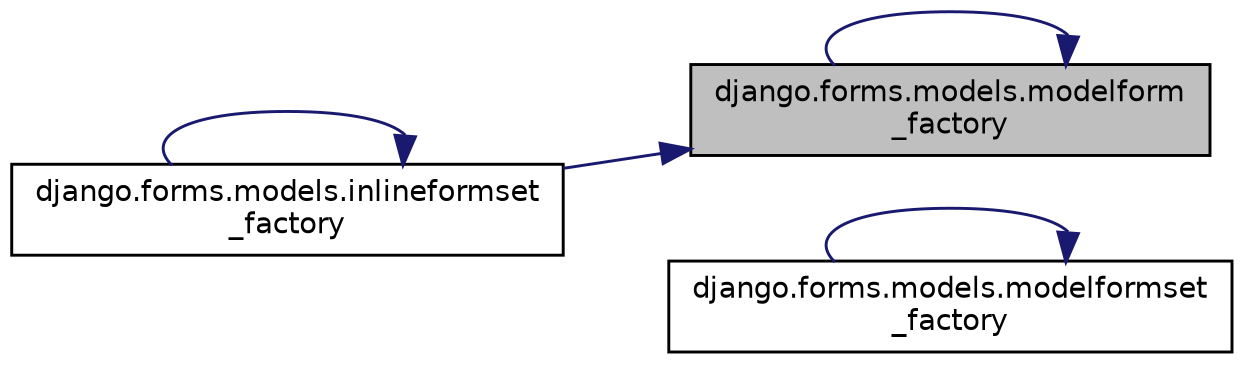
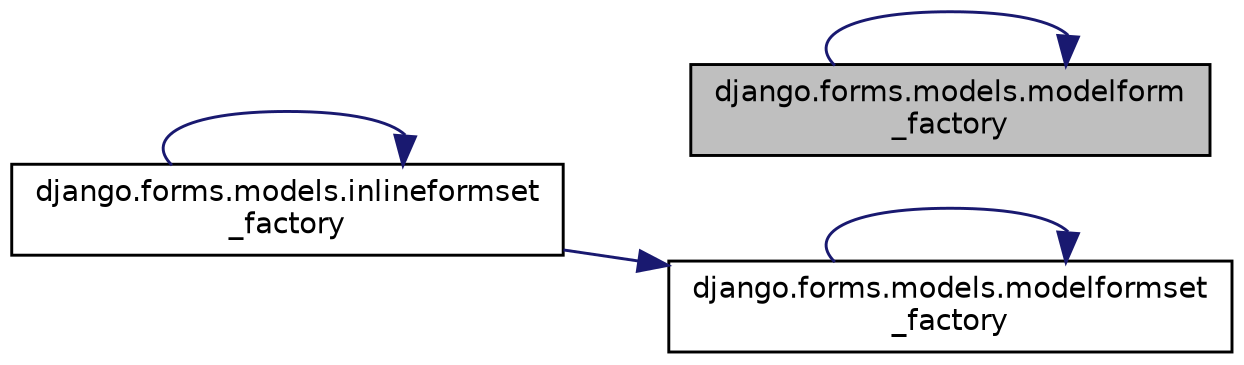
  digraph {
    rankdir=RL
    node [color=black fillcolor=white fontname=Helvetica fontsize=10 shape=record style=filled]
    edge [color=midnightblue dir=back fontname=Helvetica fontsize=10 labelfontname=Helvetica labelfontsize=10 style=solid]
    n1 [fillcolor=grey75 fontcolor=black height=0.2 label="django.forms.models.modelform\l_factory" width=0.4]
    n2 [height=0.2 label="django.forms.models.modelformset\l_factory" width=0.4]
    n3 [height=0.2 label="django.forms.models.inlineformset\l_factory" width=0.4]
    n1 -> n1
    n2 -> n2
-   n1 -> n3
+   n2 -> n3
    n3 -> n3
  }
